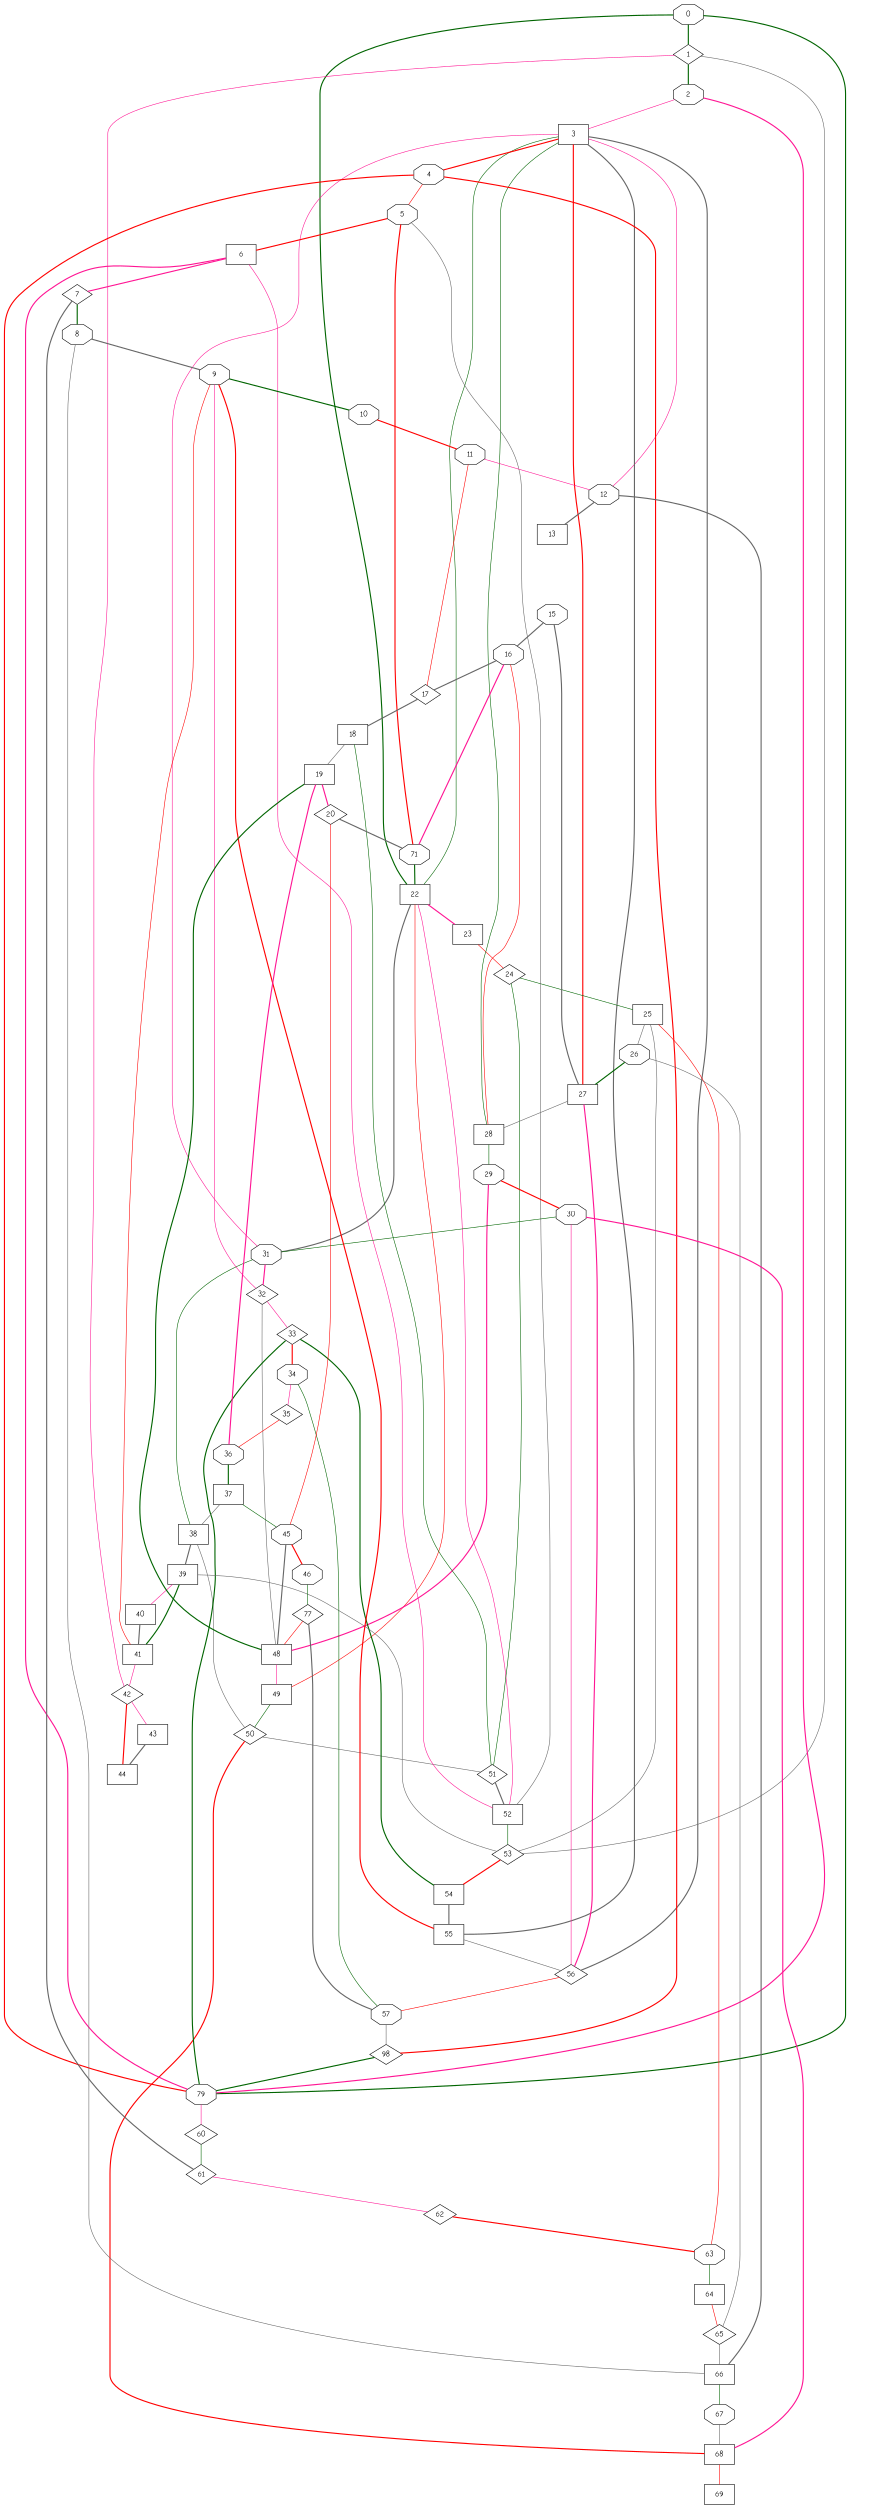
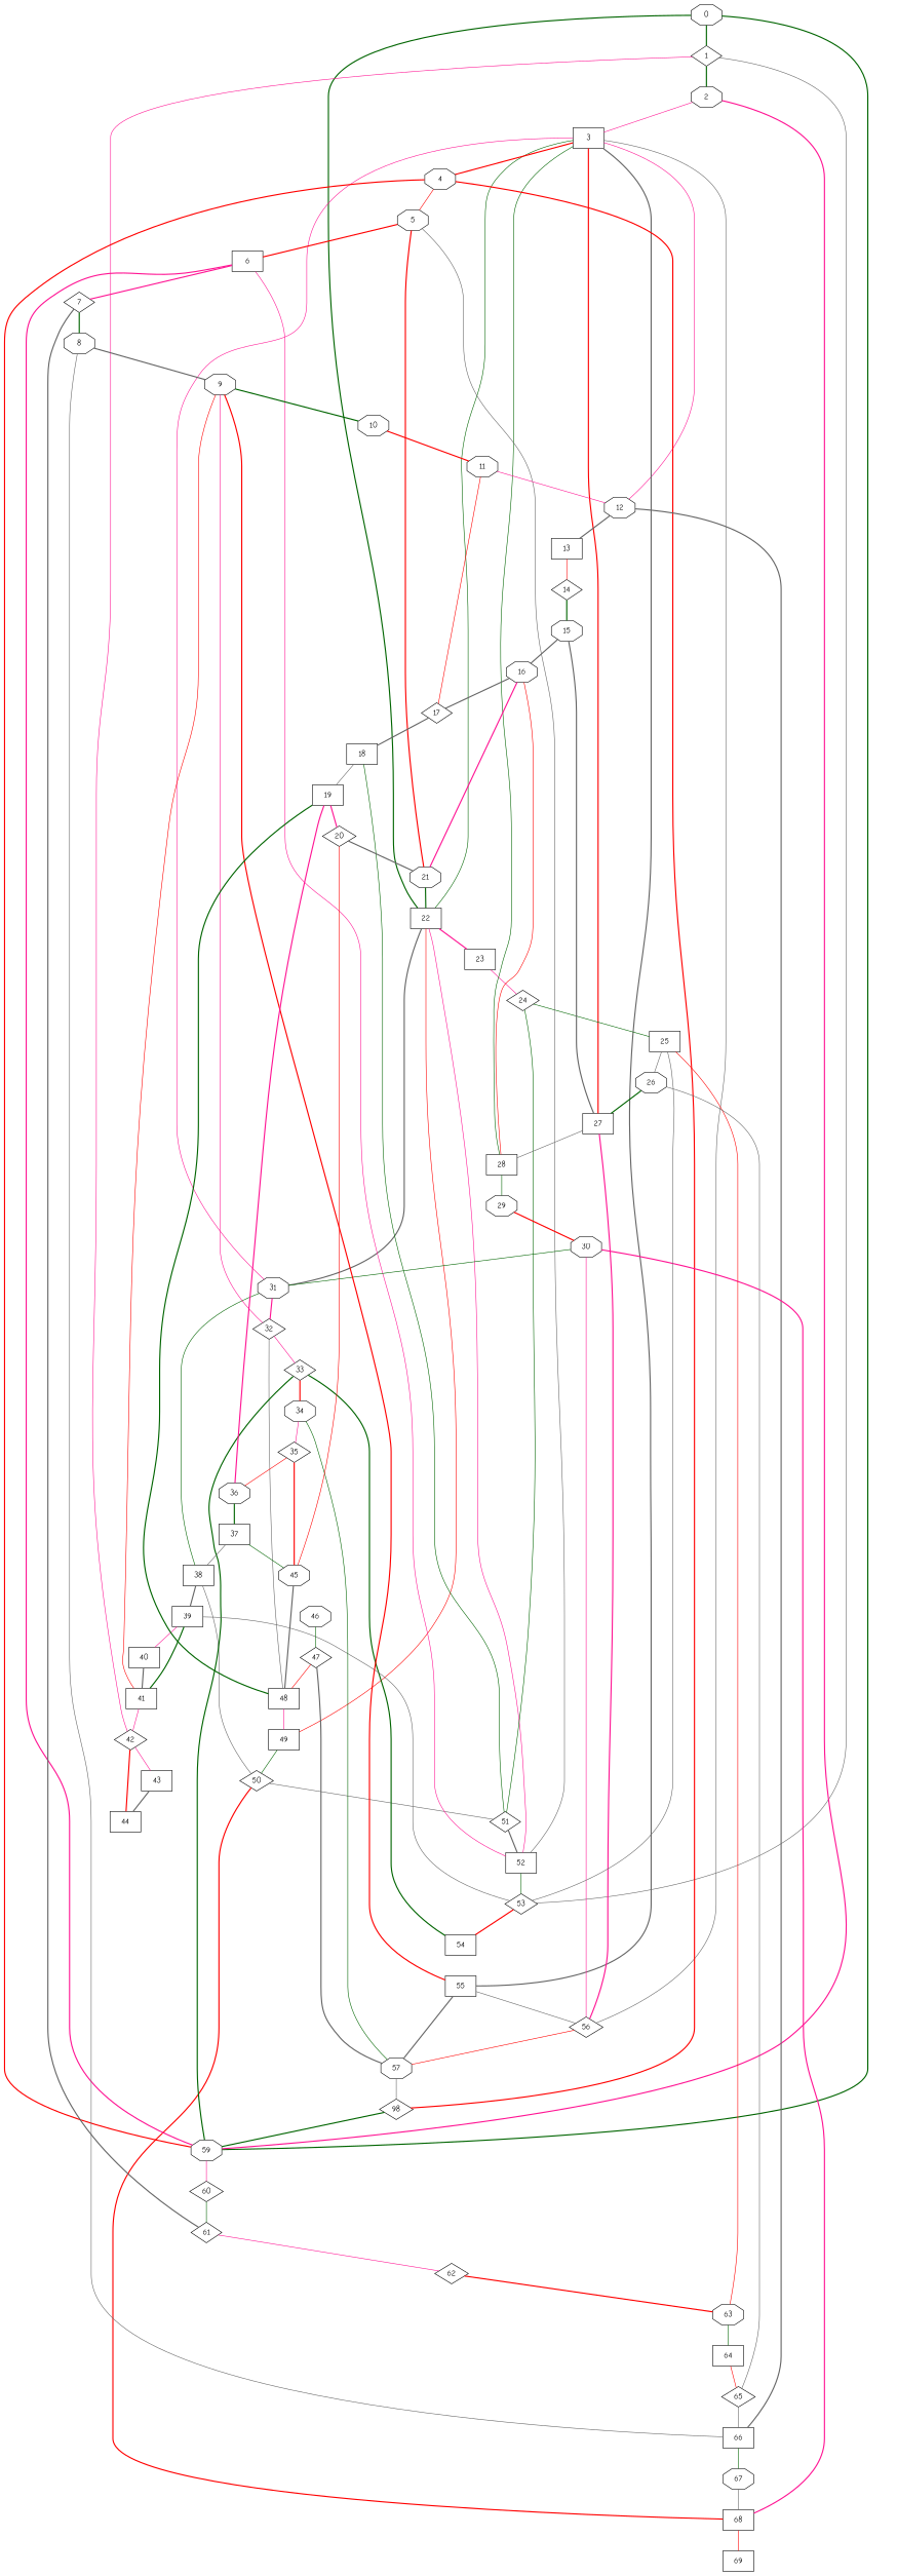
  graph {
    fontname="Comic Neue"
    node [fontname="Comic Neue" shape=box]
    edge [color=gray40 fontname="Comic Neue" style=solid]
    0 [shape=octagon]
    1 [shape=diamond]
    22
-   59 [shape=octagon label=79]
+   59 [shape=octagon]
    2 [shape=octagon]
    42 [shape=diamond]
    53 [shape=diamond]
    31 [shape=octagon]
    52
    23
    49
    60 [shape=diamond]
    3
    43
    54
    32 [shape=diamond]
    38
    24 [shape=diamond]
    50 [shape=diamond]
    61 [shape=diamond]
    4 [shape=octagon]
    56 [shape=diamond]
    27
    12 [shape=octagon]
    55
    28
    44
    5 [shape=octagon]
    n29 [label=98 shape=diamond]
    57 [shape=octagon]
    66
    13
    29 [shape=octagon]
    6
-   21 [shape=octagon label=71]
+   21 [shape=octagon]
    48
    33 [shape=diamond]
    39
    67 [shape=octagon]
+   14 [shape=diamond]
    30 [shape=octagon]
    7 [shape=diamond]
    8 [shape=octagon]
    9 [shape=octagon]
    62 [shape=diamond]
    10 [shape=octagon]
    41
    63 [shape=octagon]
    11 [shape=octagon]
    68
    17 [shape=diamond]
    34 [shape=octagon]
    18
    19
    51 [shape=diamond]
    15 [shape=octagon]
    16 [shape=octagon]
    20 [shape=diamond]
    36 [shape=octagon]
    45 [shape=octagon]
    37
    46 [shape=octagon]
-   47 [shape=diamond label=77]
+   47 [shape=diamond]
    25
    26 [shape=octagon]
    65 [shape=diamond]
    64
    69
    40
    35 [shape=diamond]
    0 -- 1 [color=darkgreen style=bold]
    0 -- 22 [color=darkgreen style=bold]
    0 -- 59 [color=darkgreen style=bold]
    1 -- 2 [color=darkgreen style=bold]
    1 -- 42 [color=deeppink]
    1 -- 53
    22 -- 31 [style=bold]
    22 -- 52 [color=deeppink]
    22 -- 23 [color=deeppink style=bold]
    22 -- 49 [color=red]
    59 -- 60 [color=deeppink]
    2 -- 59 [color=deeppink style=bold]
    2 -- 3 [color=deeppink]
    42 -- 43 [color=deeppink]
    53 -- 54 [color=red style=bold]
    31 -- 32 [color=deeppink style=bold]
    31 -- 38 [color=darkgreen]
    52 -- 53 [color=darkgreen]
-   23 -- 24 [color=red]
+   23 -- 24 [color=deeppink]
    49 -- 50 [color=darkgreen]
    60 -- 61 [color=darkgreen]
    3 -- 22 [color=darkgreen]
    3 -- 31 [color=deeppink]
    3 -- 4 [color=red style=bold]
-   3 -- 56 [style=bold]
+   3 -- 56
    3 -- 27 [color=red style=bold]
    3 -- 12 [color=deeppink]
    3 -- 55 [style=bold]
    3 -- 28 [color=darkgreen]
    43 -- 44 [style=bold]
-   54 -- 55 [style=bold]
+   57 -- 55 [style=bold]
    32 -- 48
    32 -- 33 [color=deeppink]
    38 -- 50
    38 -- 39 [style=bold]
    24 -- 51 [color=darkgreen]
    24 -- 25 [color=darkgreen]
    50 -- 68 [color=red style=bold]
    50 -- 51
    61 -- 62 [color=deeppink]
    4 -- 59 [color=red style=bold]
    4 -- 5 [color=red]
    4 -- n29 [color=red style=bold]
    56 -- 57 [color=red]
    27 -- 56 [color=deeppink style=bold]
    27 -- 28
    12 -- 66 [style=bold]
    12 -- 13 [style=bold]
    55 -- 56
    28 -- 29 [color=darkgreen]
    44 -- 42 [color=red style=bold]
    5 -- 52
    5 -- 6 [color=red style=bold]
    5 -- 21 [color=red style=bold]
    n29 -- 59 [color=darkgreen style=bold]
    57 -- n29
    66 -- 67 [color=darkgreen]
-   29 -- 48 [color=deeppink style=bold]
+   13 -- 14 [color=red]
    29 -- 30 [color=red style=bold]
    6 -- 59 [color=deeppink style=bold]
    6 -- 52 [color=deeppink]
    6 -- 7 [color=deeppink style=bold]
    21 -- 22 [color=darkgreen style=bold]
    48 -- 49 [color=deeppink]
    33 -- 59 [color=darkgreen style=bold]
    33 -- 54 [color=darkgreen style=bold]
    33 -- 34 [color=red style=bold]
    39 -- 53
    39 -- 41 [color=darkgreen style=bold]
    39 -- 40 [color=deeppink]
    67 -- 68
+   14 -- 15 [color=darkgreen style=bold]
    30 -- 31 [color=darkgreen]
    30 -- 56 [color=deeppink]
    30 -- 68 [color=deeppink style=bold]
    7 -- 61 [style=bold]
    7 -- 8 [color=darkgreen style=bold]
    8 -- 66
    8 -- 9 [style=bold]
    9 -- 32 [color=deeppink]
    9 -- 55 [color=red style=bold]
    9 -- 10 [color=darkgreen style=bold]
    9 -- 41 [color=red]
    62 -- 63 [color=red style=bold]
    10 -- 11 [color=red style=bold]
    41 -- 42 [color=deeppink]
    63 -- 64 [color=darkgreen]
    11 -- 12 [color=deeppink]
    11 -- 17 [color=red]
    68 -- 69 [color=red]
    17 -- 18 [style=bold]
    34 -- 57 [color=darkgreen]
    34 -- 35 [color=deeppink]
    18 -- 19
    18 -- 51 [color=darkgreen]
    19 -- 48 [color=darkgreen style=bold]
    19 -- 20 [color=deeppink style=bold]
    19 -- 36 [color=deeppink style=bold]
    51 -- 52 [style=bold]
    15 -- 27 [style=bold]
    15 -- 16 [style=bold]
    16 -- 28 [color=red]
    16 -- 21 [color=deeppink style=bold]
    16 -- 17 [style=bold]
    20 -- 21 [style=bold]
    20 -- 45 [color=red]
    36 -- 37 [color=darkgreen style=bold]
    45 -- 48 [style=bold]
-   45 -- 46 [color=red style=bold]
+   45 -- 35 [color=red style=bold]
    37 -- 38
    37 -- 45 [color=darkgreen]
    46 -- 47 [color=darkgreen]
    47 -- 57 [style=bold]
    47 -- 48 [color=red]
    25 -- 53
    25 -- 63 [color=red]
    25 -- 26
    26 -- 27 [color=darkgreen style=bold]
    26 -- 65
    65 -- 66
    64 -- 65 [color=red]
    40 -- 41 [style=bold]
    35 -- 36 [color=red]
  }
